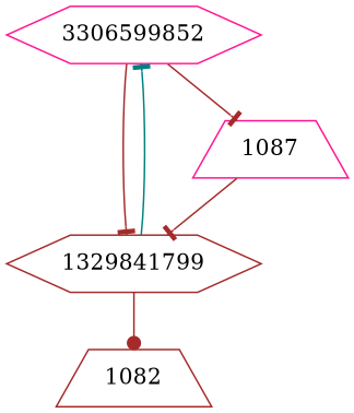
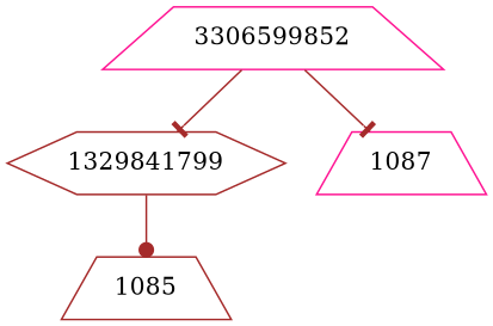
  strict digraph {
    node [color=deeppink shape=hexagon]
    edge [arrowhead=tee color=brown]
-   3306599852
+   3306599852 [shape=trapezium]
    1329841799 [color=brown]
-   1085 [color=brown shape=trapezium label=1082]
+   1085 [color=brown shape=trapezium]
    1087 [shape=trapezium]
    3306599852 -> 1329841799
    3306599852 -> 1087
-   1329841799 -> 3306599852 [color=teal]
    1329841799 -> 1085 [arrowhead=dot]
-   1087 -> 1329841799
  }
